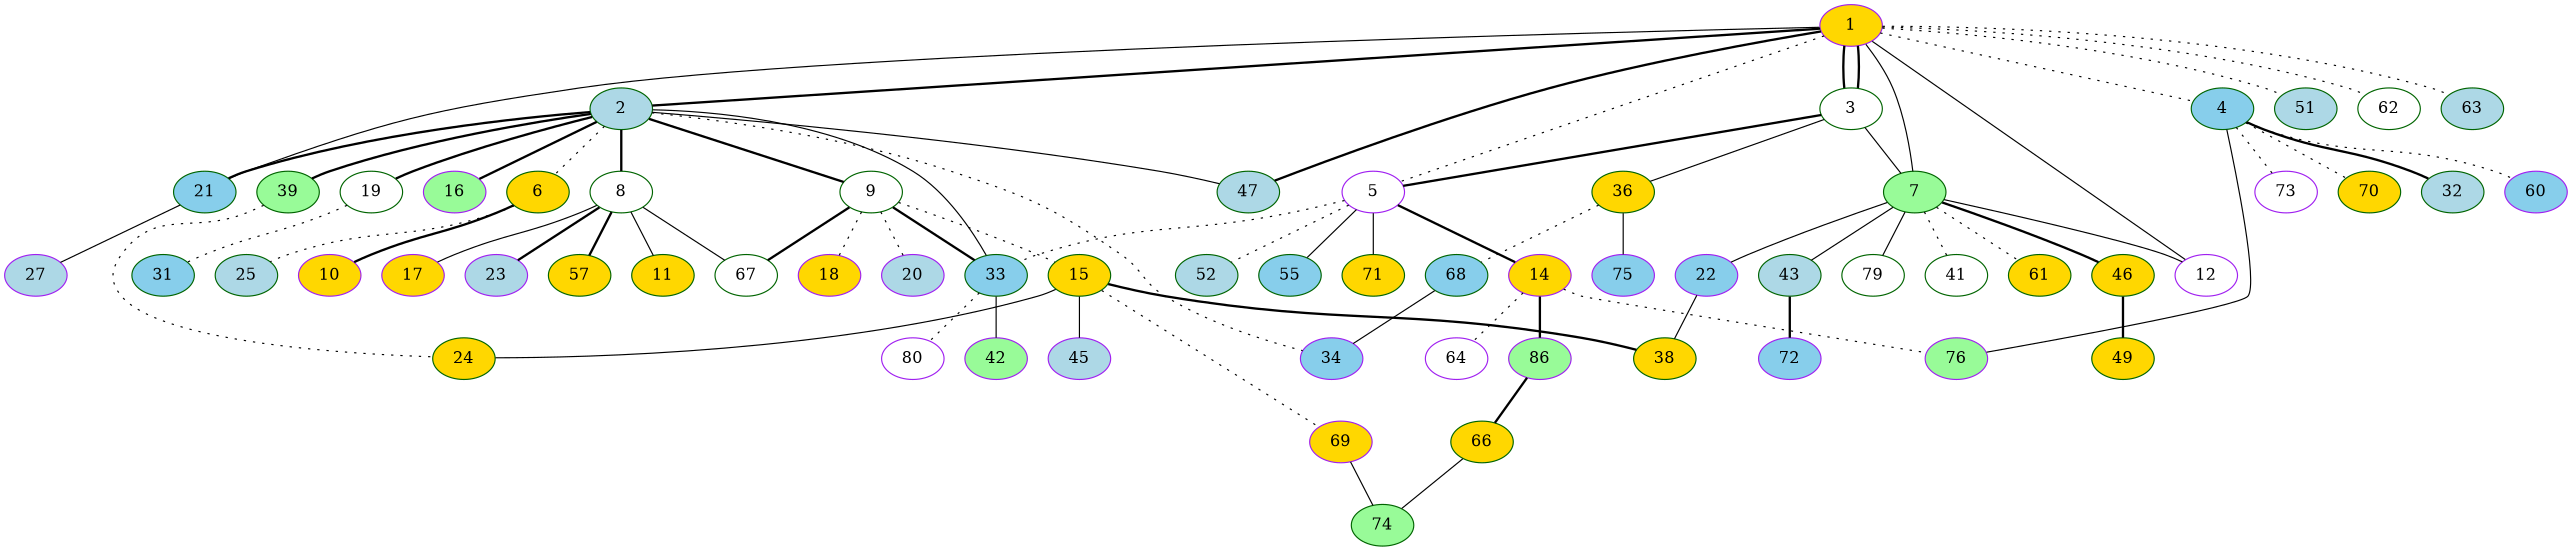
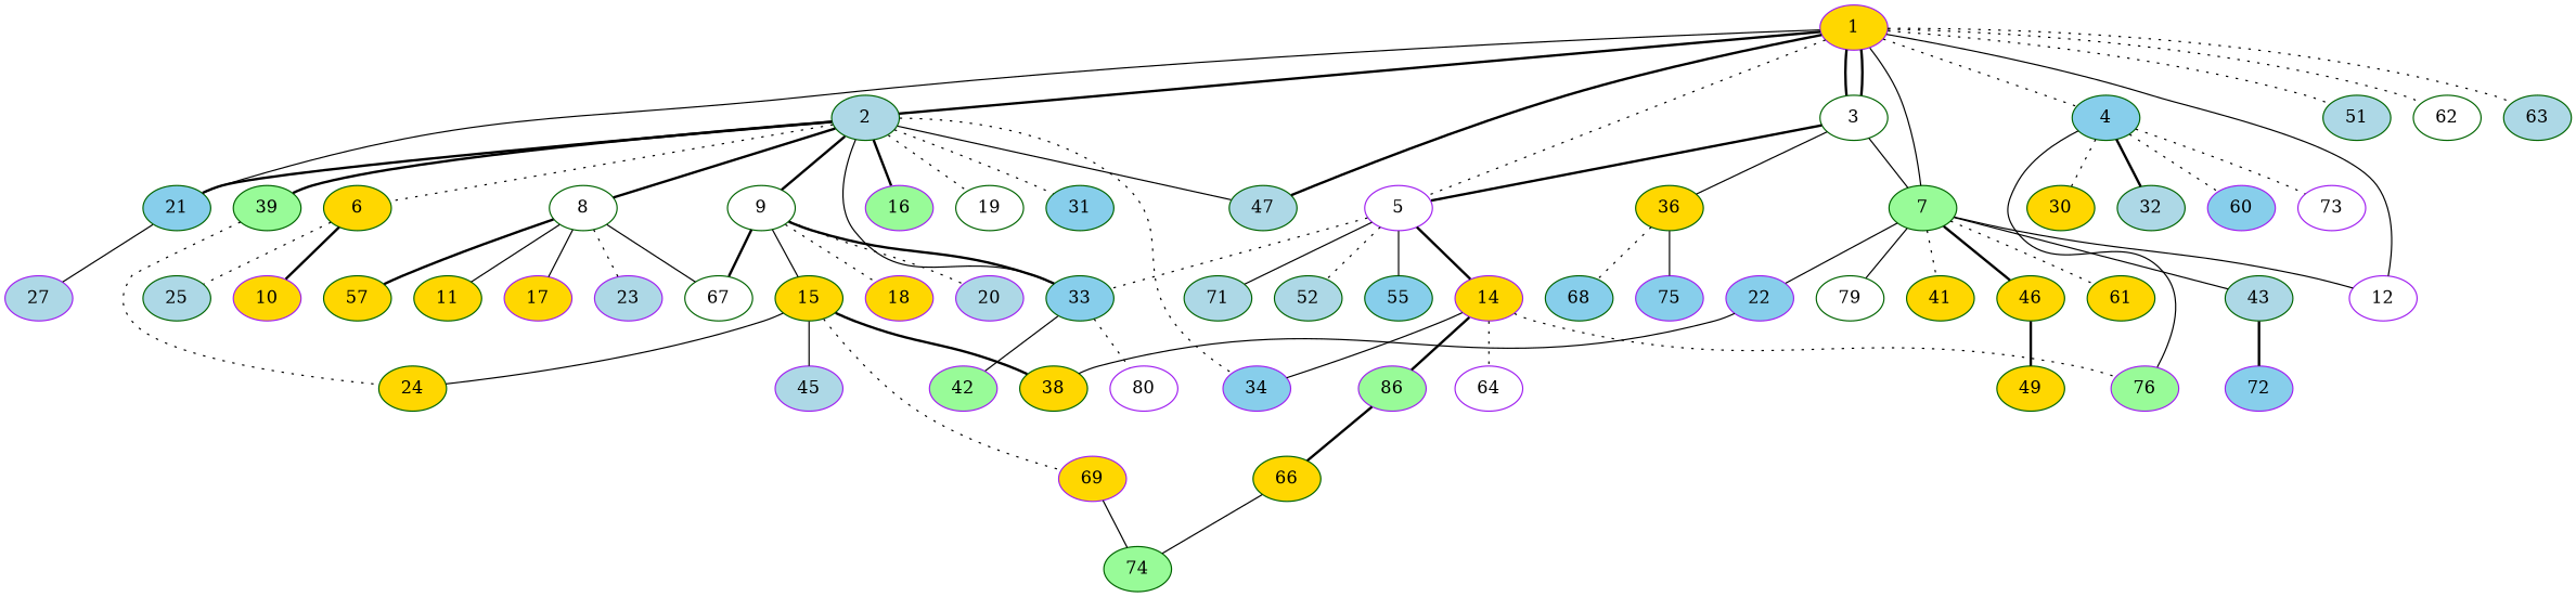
  graph {
    node [color=darkgreen fillcolor=gold style=filled]
    edge [style=dotted]
    1 [color=purple super="+70"]
    2 [fillcolor=lightblue super="+28"]
    3 [fillcolor=white super="+37"]
    4 [fillcolor=skyblue super="+77"]
    5 [color=purple fillcolor=white super="+35"]
    7 [fillcolor=palegreen super="+13"]
    12 [color=purple fillcolor=white]
    21 [fillcolor=skyblue super="+78"]
    47 [fillcolor=lightblue]
    51 [fillcolor=lightblue]
    62 [fillcolor=white]
    63 [fillcolor=lightblue]
    6 [super="+58"]
    8 [fillcolor=white super="+50"]
    9 [fillcolor=white super="+40"]
    16 [color=purple fillcolor=palegreen]
    19 [fillcolor=white]
    31 [fillcolor=skyblue]
    33 [fillcolor=skyblue super="+59"]
    34 [color=purple fillcolor=skyblue super="+44"]
    39 [fillcolor=palegreen]
    36 [super="+56"]
-   30 [label=70]
+   30
    32 [fillcolor=lightblue]
    60 [color=purple fillcolor=skyblue]
    73 [color=purple fillcolor=white]
    76 [color=purple fillcolor=palegreen]
    14 [color=purple super="+54"]
    52 [fillcolor=lightblue]
    55 [fillcolor=skyblue]
-   71
+   71 [fillcolor=lightblue]
    22 [color=purple fillcolor=skyblue]
-   41 [fillcolor=white]
+   41
    43 [fillcolor=lightblue super="+65"]
    46
    61
    79 [fillcolor=white]
    27 [color=purple fillcolor=lightblue]
    10 [color=purple]
    25 [fillcolor=lightblue]
    11
    17 [color=purple]
    23 [color=purple fillcolor=lightblue]
    57
    67 [fillcolor=white]
    15 [super="+29"]
    18 [color=purple]
    20 [color=purple fillcolor=lightblue]
    42 [color=purple fillcolor=palegreen]
    80 [color=purple fillcolor=white]
    24
    75 [color=purple fillcolor=skyblue]
    68 [fillcolor=skyblue]
    n54 [color=purple fillcolor=palegreen label=86 super="+53"]
    64 [color=purple fillcolor=white]
    38
    72 [color=purple fillcolor=skyblue]
    49
    45 [color=purple fillcolor=lightblue]
    69 [color=purple]
    66
    74 [fillcolor=palegreen]
    1 -- 2 [style=bold]
    1 -- 3 [style=bold weight=2]
    1 -- 3 [style=bold]
    1 -- 4
    1 -- 5
    1 -- 7 [style=solid]
    1 -- 12 [style=solid]
    1 -- 21 [style=solid]
    1 -- 47 [style=bold]
    1 -- 51
    1 -- 62
    1 -- 63
    2 -- 21 [style=bold]
    2 -- 47 [style=solid]
    2 -- 6
    2 -- 8 [style=bold]
    2 -- 9 [style=bold]
    2 -- 16 [style=bold]
-   2 -- 19 [style=bold]
-   19 -- 31
+   2 -- 19
+   2 -- 31
    2 -- 33 [style=solid]
    2 -- 34
    2 -- 39 [style=bold]
    3 -- 5 [style=bold]
    3 -- 7 [style=solid]
    3 -- 36 [style=solid]
    4 -- 30
    4 -- 32 [style=bold]
    4 -- 60
    4 -- 73
    4 -- 76 [style=solid]
    5 -- 33
    5 -- 14 [style=bold]
    5 -- 52
    5 -- 55 [style=solid]
    5 -- 71 [style=solid]
    7 -- 12 [style=solid]
    7 -- 22 [style=solid]
    7 -- 41
    7 -- 43 [style=solid]
    7 -- 46 [style=bold]
    7 -- 61
    7 -- 79 [style=solid]
    21 -- 27 [style=solid]
    6 -- 10 [style=bold]
    6 -- 25
    8 -- 11 [style=solid]
    8 -- 17 [style=solid]
-   8 -- 23 [style=bold]
+   8 -- 23
    8 -- 57 [style=bold]
    8 -- 67 [style=solid]
    9 -- 33 [style=bold]
    9 -- 67 [style=bold]
-   9 -- 15
+   9 -- 15 [style=solid]
    9 -- 18
    9 -- 20
    33 -- 42 [style=solid]
    33 -- 80
    39 -- 24
    36 -- 75 [style=solid]
    36 -- 68
-   68 -- 34 [style=solid]
+   14 -- 34 [style=solid]
    14 -- 76
    14 -- n54 [style=bold]
    14 -- 64
    22 -- 38 [style=solid]
    43 -- 72 [style=bold]
    46 -- 49 [style=bold]
    15 -- 24 [style=solid]
    15 -- 38 [style=bold]
    15 -- 45 [style=solid]
    15 -- 69
    n54 -- 66 [style=bold]
    69 -- 74 [style=solid]
    66 -- 74 [style=solid]
  }
